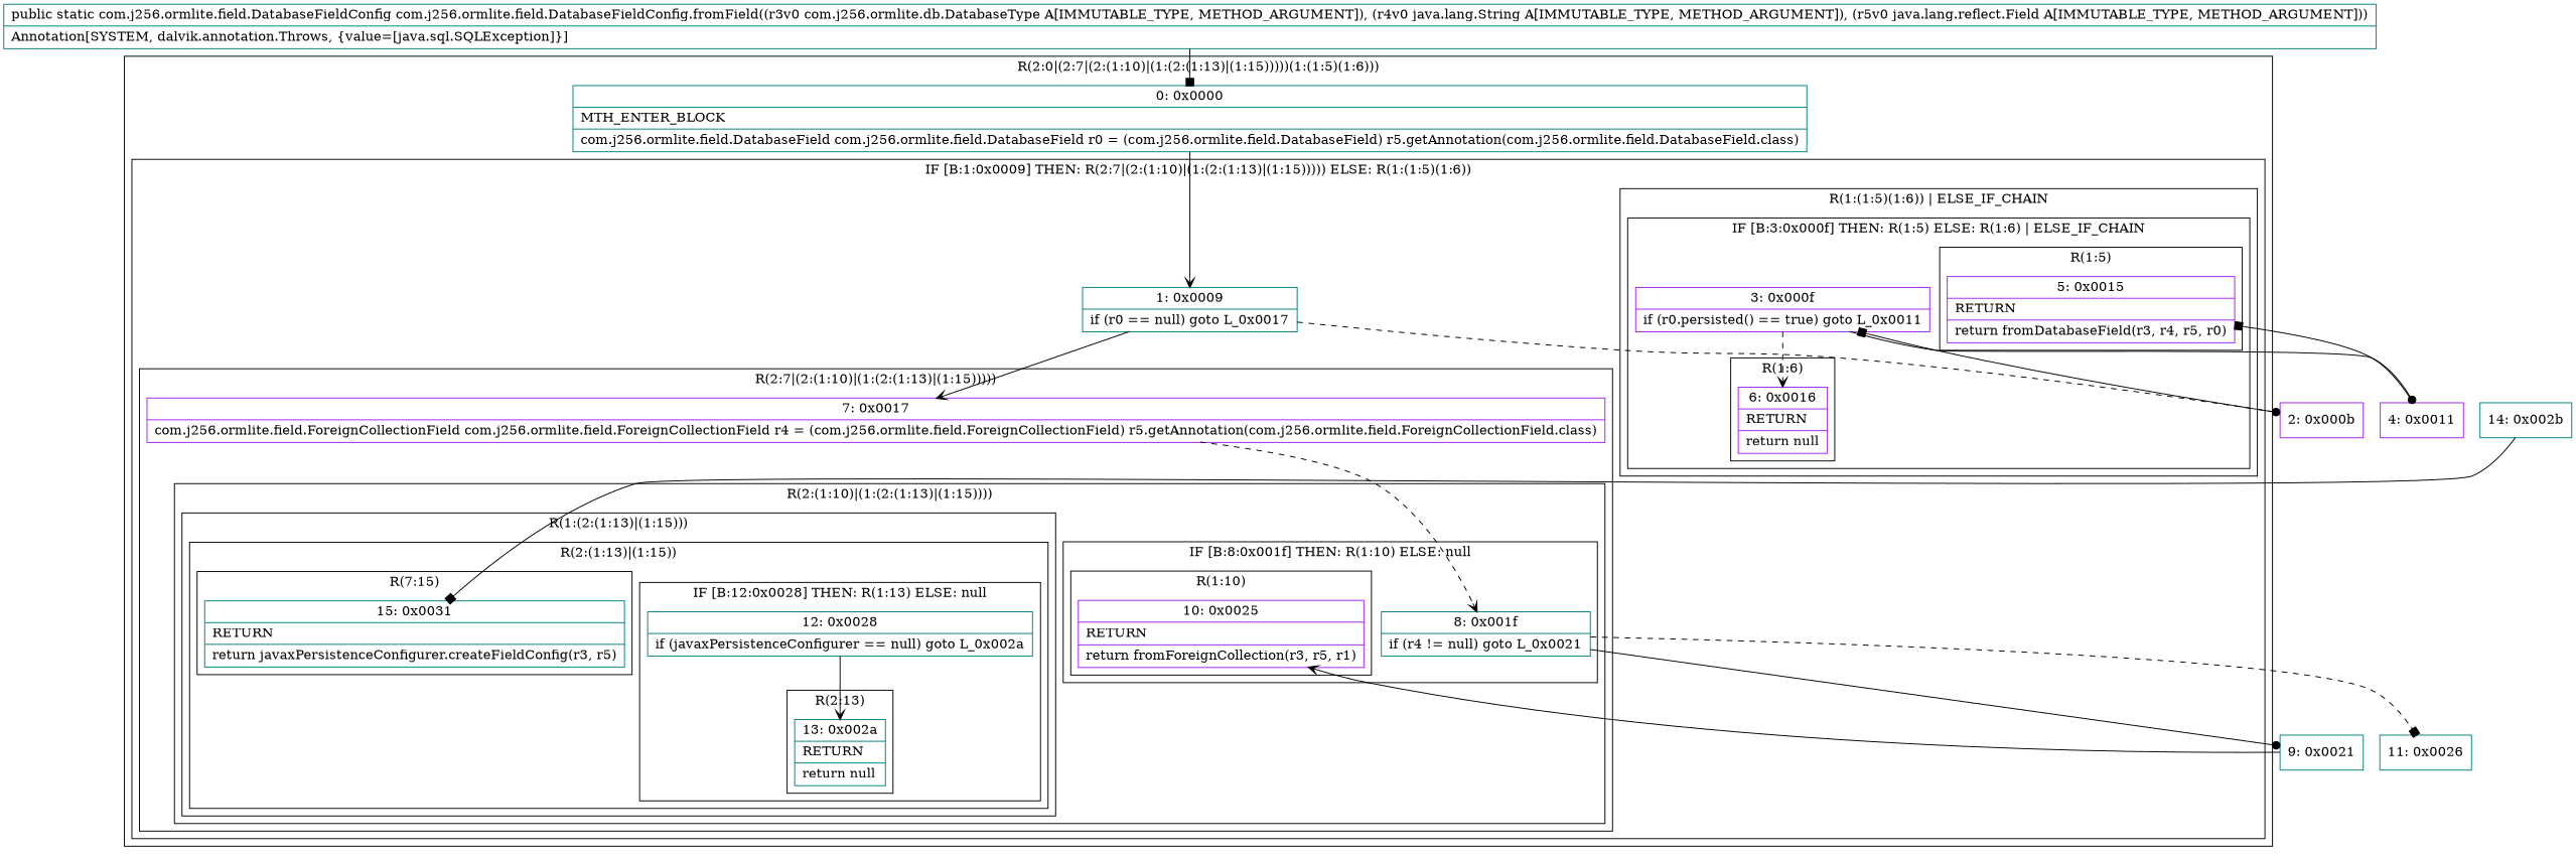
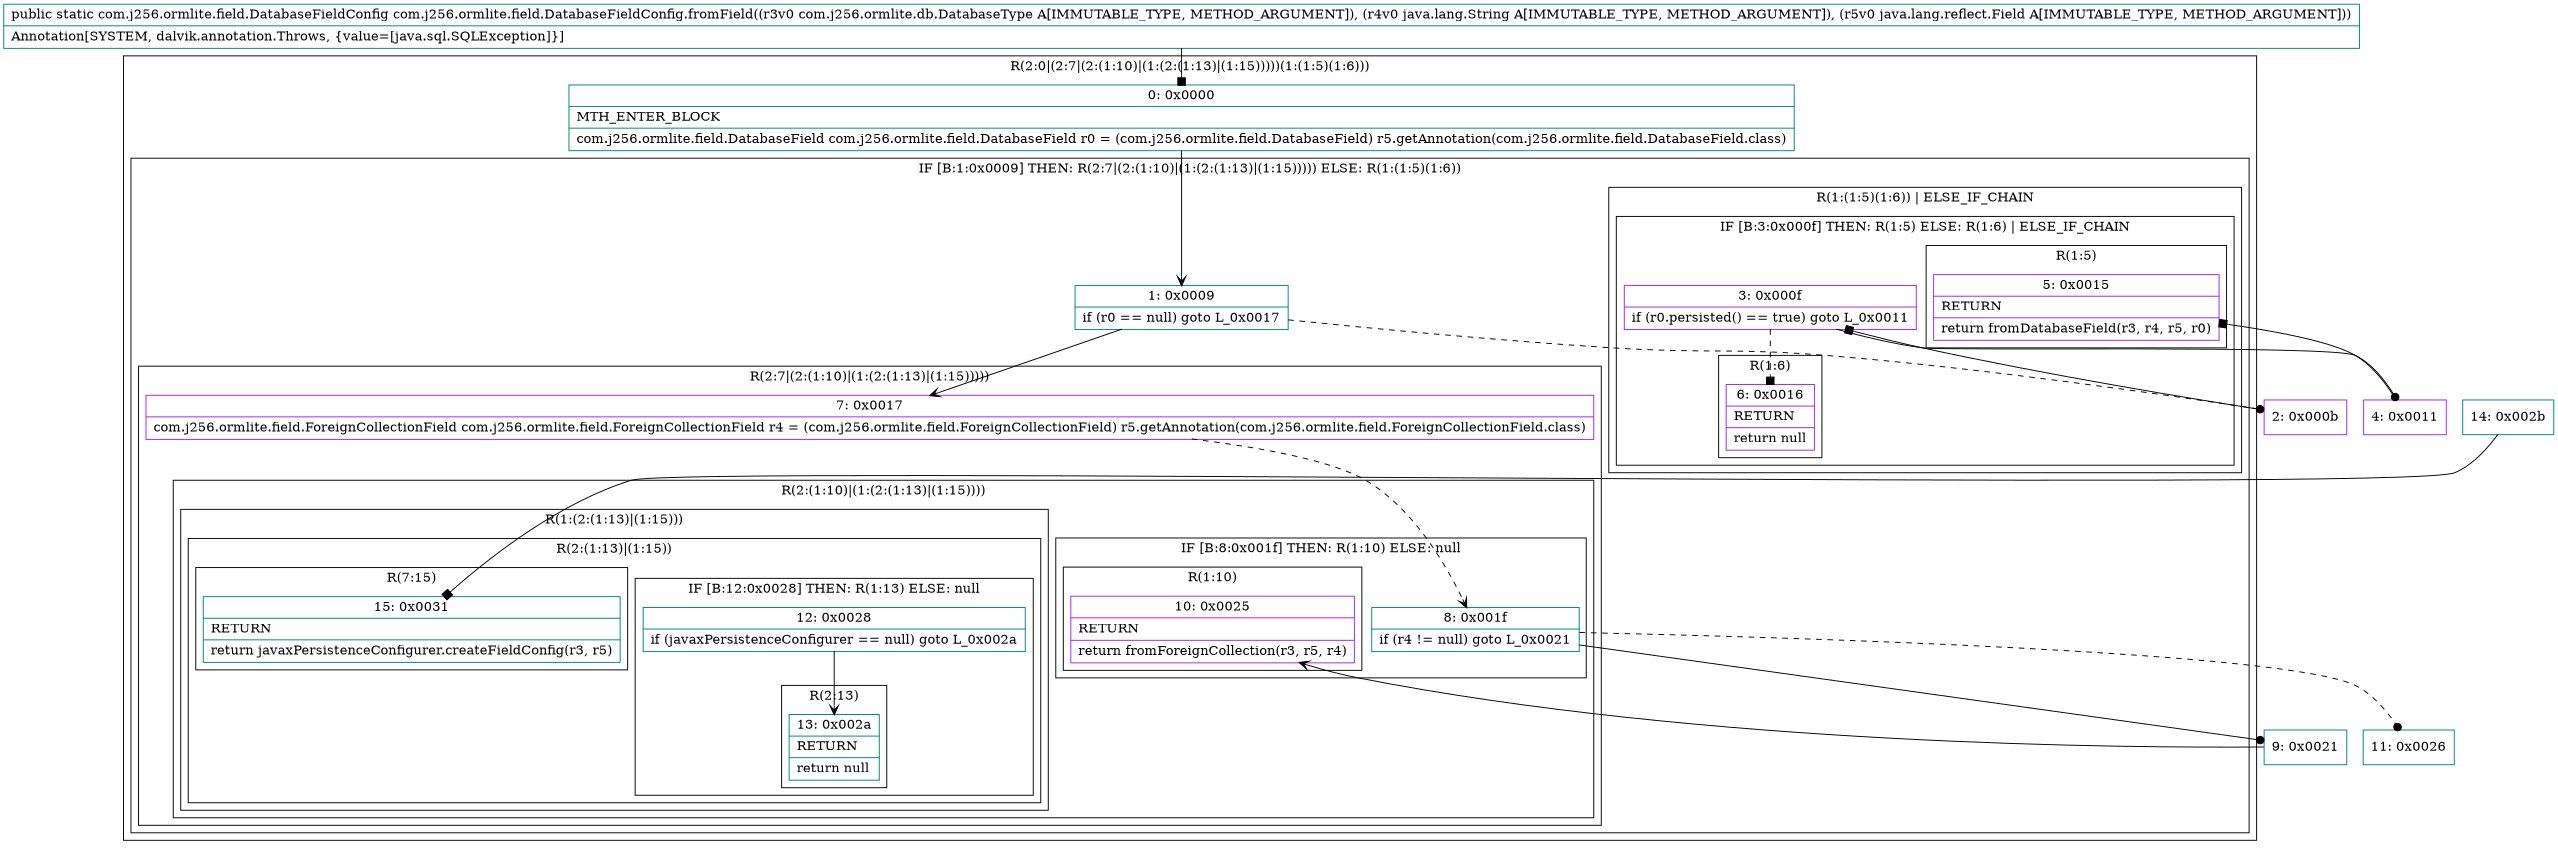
  digraph {
    node [color=teal shape=record]
    edge [arrowhead=vee]
-   n1 [color=purple label="{10\:\ 0x0025|RETURN\l|return fromForeignCollection(r3, r5, r1)\l}"]
+   n1 [color=purple label="{10\:\ 0x0025|RETURN\l|return fromForeignCollection(r3, r5, r4)\l}"]
    n2 [label="{8\:\ 0x001f|if (r4 != null) goto L_0x0021\l}"]
    n3 [label="{13\:\ 0x002a|RETURN\l|return null\l}"]
    n4 [label="{12\:\ 0x0028|if (javaxPersistenceConfigurer == null) goto L_0x002a\l}"]
    n5 [label="{15\:\ 0x0031|RETURN\l|return javaxPersistenceConfigurer.createFieldConfig(r3, r5)\l}"]
    n6 [color=purple label="{7\:\ 0x0017|com.j256.ormlite.field.ForeignCollectionField com.j256.ormlite.field.ForeignCollectionField r4 = (com.j256.ormlite.field.ForeignCollectionField) r5.getAnnotation(com.j256.ormlite.field.ForeignCollectionField.class)\l}"]
    n7 [color=purple label="{5\:\ 0x0015|RETURN\l|return fromDatabaseField(r3, r4, r5, r0)\l}"]
    n8 [color=purple label="{6\:\ 0x0016|RETURN\l|return null\l}"]
    n9 [color=purple label="{3\:\ 0x000f|if (r0.persisted() == true) goto L_0x0011\l}"]
    n10 [label="{1\:\ 0x0009|if (r0 == null) goto L_0x0017\l}"]
    n11 [label="{0\:\ 0x0000|MTH_ENTER_BLOCK\l|com.j256.ormlite.field.DatabaseField com.j256.ormlite.field.DatabaseField r0 = (com.j256.ormlite.field.DatabaseField) r5.getAnnotation(com.j256.ormlite.field.DatabaseField.class)\l}"]
    n12 [label="{9\:\ 0x0021}"]
    n13 [label="{11\:\ 0x0026}"]
    n14 [color=purple label="{4\:\ 0x0011}"]
    n15 [color=purple label="{2\:\ 0x000b}"]
    n16 [label="{14\:\ 0x002b}"]
    n17 [label="{public static com.j256.ormlite.field.DatabaseFieldConfig com.j256.ormlite.field.DatabaseFieldConfig.fromField((r3v0 com.j256.ormlite.db.DatabaseType A[IMMUTABLE_TYPE, METHOD_ARGUMENT]), (r4v0 java.lang.String A[IMMUTABLE_TYPE, METHOD_ARGUMENT]), (r5v0 java.lang.reflect.Field A[IMMUTABLE_TYPE, METHOD_ARGUMENT]))  | Annotation[SYSTEM, dalvik.annotation.Throws, \{value=[java.sql.SQLException]\}]\l}"]
    subgraph cluster_1 {
      label="R(2:0|(2:7|(2:(1:10)|(1:(2:(1:13)|(1:15)))))(1:(1:5)(1:6)))"
      n11
      subgraph cluster_2 {
        label="IF [B:1:0x0009] THEN: R(2:7|(2:(1:10)|(1:(2:(1:13)|(1:15))))) ELSE: R(1:(1:5)(1:6))"
        n10
        subgraph cluster_3 {
          label="R(2:7|(2:(1:10)|(1:(2:(1:13)|(1:15)))))"
          n6
          subgraph cluster_4 {
            label="R(2:(1:10)|(1:(2:(1:13)|(1:15))))"
            subgraph cluster_5 {
              label="IF [B:8:0x001f] THEN: R(1:10) ELSE: null"
              n2
              subgraph cluster_6 {
                label="R(1:10)"
                n1
              }
            }
            subgraph cluster_7 {
              label="R(1:(2:(1:13)|(1:15)))"
              subgraph cluster_8 {
                label="R(2:(1:13)|(1:15))"
                subgraph cluster_9 {
                  label="IF [B:12:0x0028] THEN: R(1:13) ELSE: null"
                  n4
                  subgraph cluster_10 {
                    label="R(2:13)"
                    n3
                  }
                }
                subgraph cluster_11 {
                  label="R(7:15)"
                  n5
                }
              }
            }
          }
        }
        subgraph cluster_12 {
          label="R(1:(1:5)(1:6)) | ELSE_IF_CHAIN\l"
          subgraph cluster_13 {
            label="IF [B:3:0x000f] THEN: R(1:5) ELSE: R(1:6) | ELSE_IF_CHAIN\l"
            n9
            subgraph cluster_14 {
              label="R(1:5)"
              n7
            }
            subgraph cluster_15 {
              label="R(1:6)"
              n8
            }
          }
        }
      }
    }
    n2 -> n12 [arrowhead=dot]
-   n2 -> n13 [arrowhead=box style=dashed]
+   n2 -> n13 [arrowhead=dot style=dashed]
    n4 -> n3
    n6 -> n2 [style=dashed]
-   n9 -> n8 [style=dashed]
+   n9 -> n8 [arrowhead=box style=dashed]
    n9 -> n14 [arrowhead=dot]
    n10 -> n6
    n10 -> n15 [arrowhead=dot style=dashed]
    n11 -> n10
    n12 -> n1
    n14 -> n7 [arrowhead=box]
    n15 -> n9 [arrowhead=box]
    n16 -> n5 [arrowhead=box]
    n17 -> n11 [arrowhead=box]
  }
